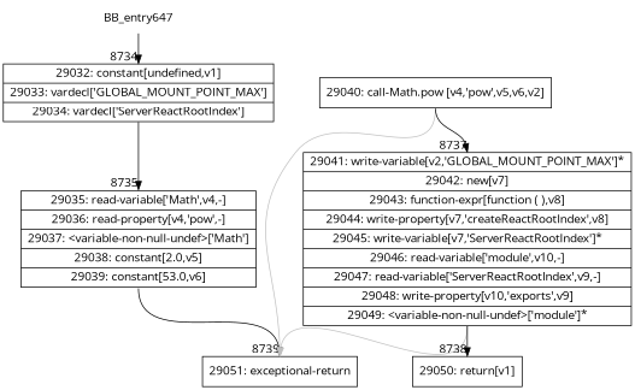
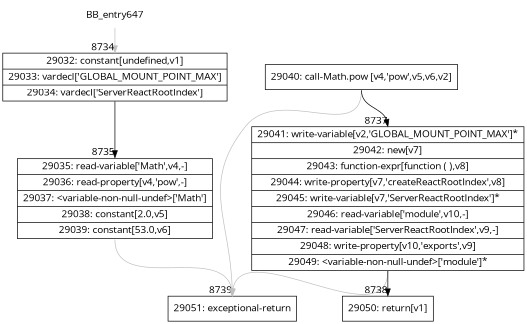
  digraph {
    fontname="Open Sans"
    rankdir=TD
    node [fontname="Open Sans" shape=record]
    edge [fontname="Open Sans" headport=n tailport=s]
    n1 [label=BB_entry647 shape=none]
    n2 [label="{29032: constant[undefined,v1]|29033: vardecl['GLOBAL_MOUNT_POINT_MAX']|29034: vardecl['ServerReactRootIndex']}"]
    n3 [label="{29035: read-variable['Math',v4,-]|29036: read-property[v4,'pow',-]|29037: \<variable-non-null-undef\>['Math']|29038: constant[2.0,v5]|29039: constant[53.0,v6]}"]
    n4 [label="{29051: exceptional-return}"]
    n5 [label="{29040: call-Math.pow [v4,'pow',v5,v6,v2]}"]
    n6 [label="{29041: write-variable[v2,'GLOBAL_MOUNT_POINT_MAX']*|29042: new[v7]|29043: function-expr[function ( ),v8]|29044: write-property[v7,'createReactRootIndex',v8]|29045: write-variable[v7,'ServerReactRootIndex']*|29046: read-variable['module',v10,-]|29047: read-variable['ServerReactRootIndex',v9,-]|29048: write-property[v10,'exports',v9]|29049: \<variable-non-null-undef\>['module']*}"]
    n7 [label="{29050: return[v1]}"]
-   n1 -> n2 [headlabel="    8734"]
+   n1 -> n2 [headlabel="    8734" color=gray]
    n2 -> n3 [headlabel="      8735"]
-   n3 -> n4 [color=black headlabel="      8739"]
+   n3 -> n4 [color=gray headlabel="      8739"]
    n5 -> n4 [color=gray]
    n5 -> n6 [headlabel="      8737"]
    n6 -> n4 [color=gray]
    n6 -> n7 [headlabel="      8738"]
  }
